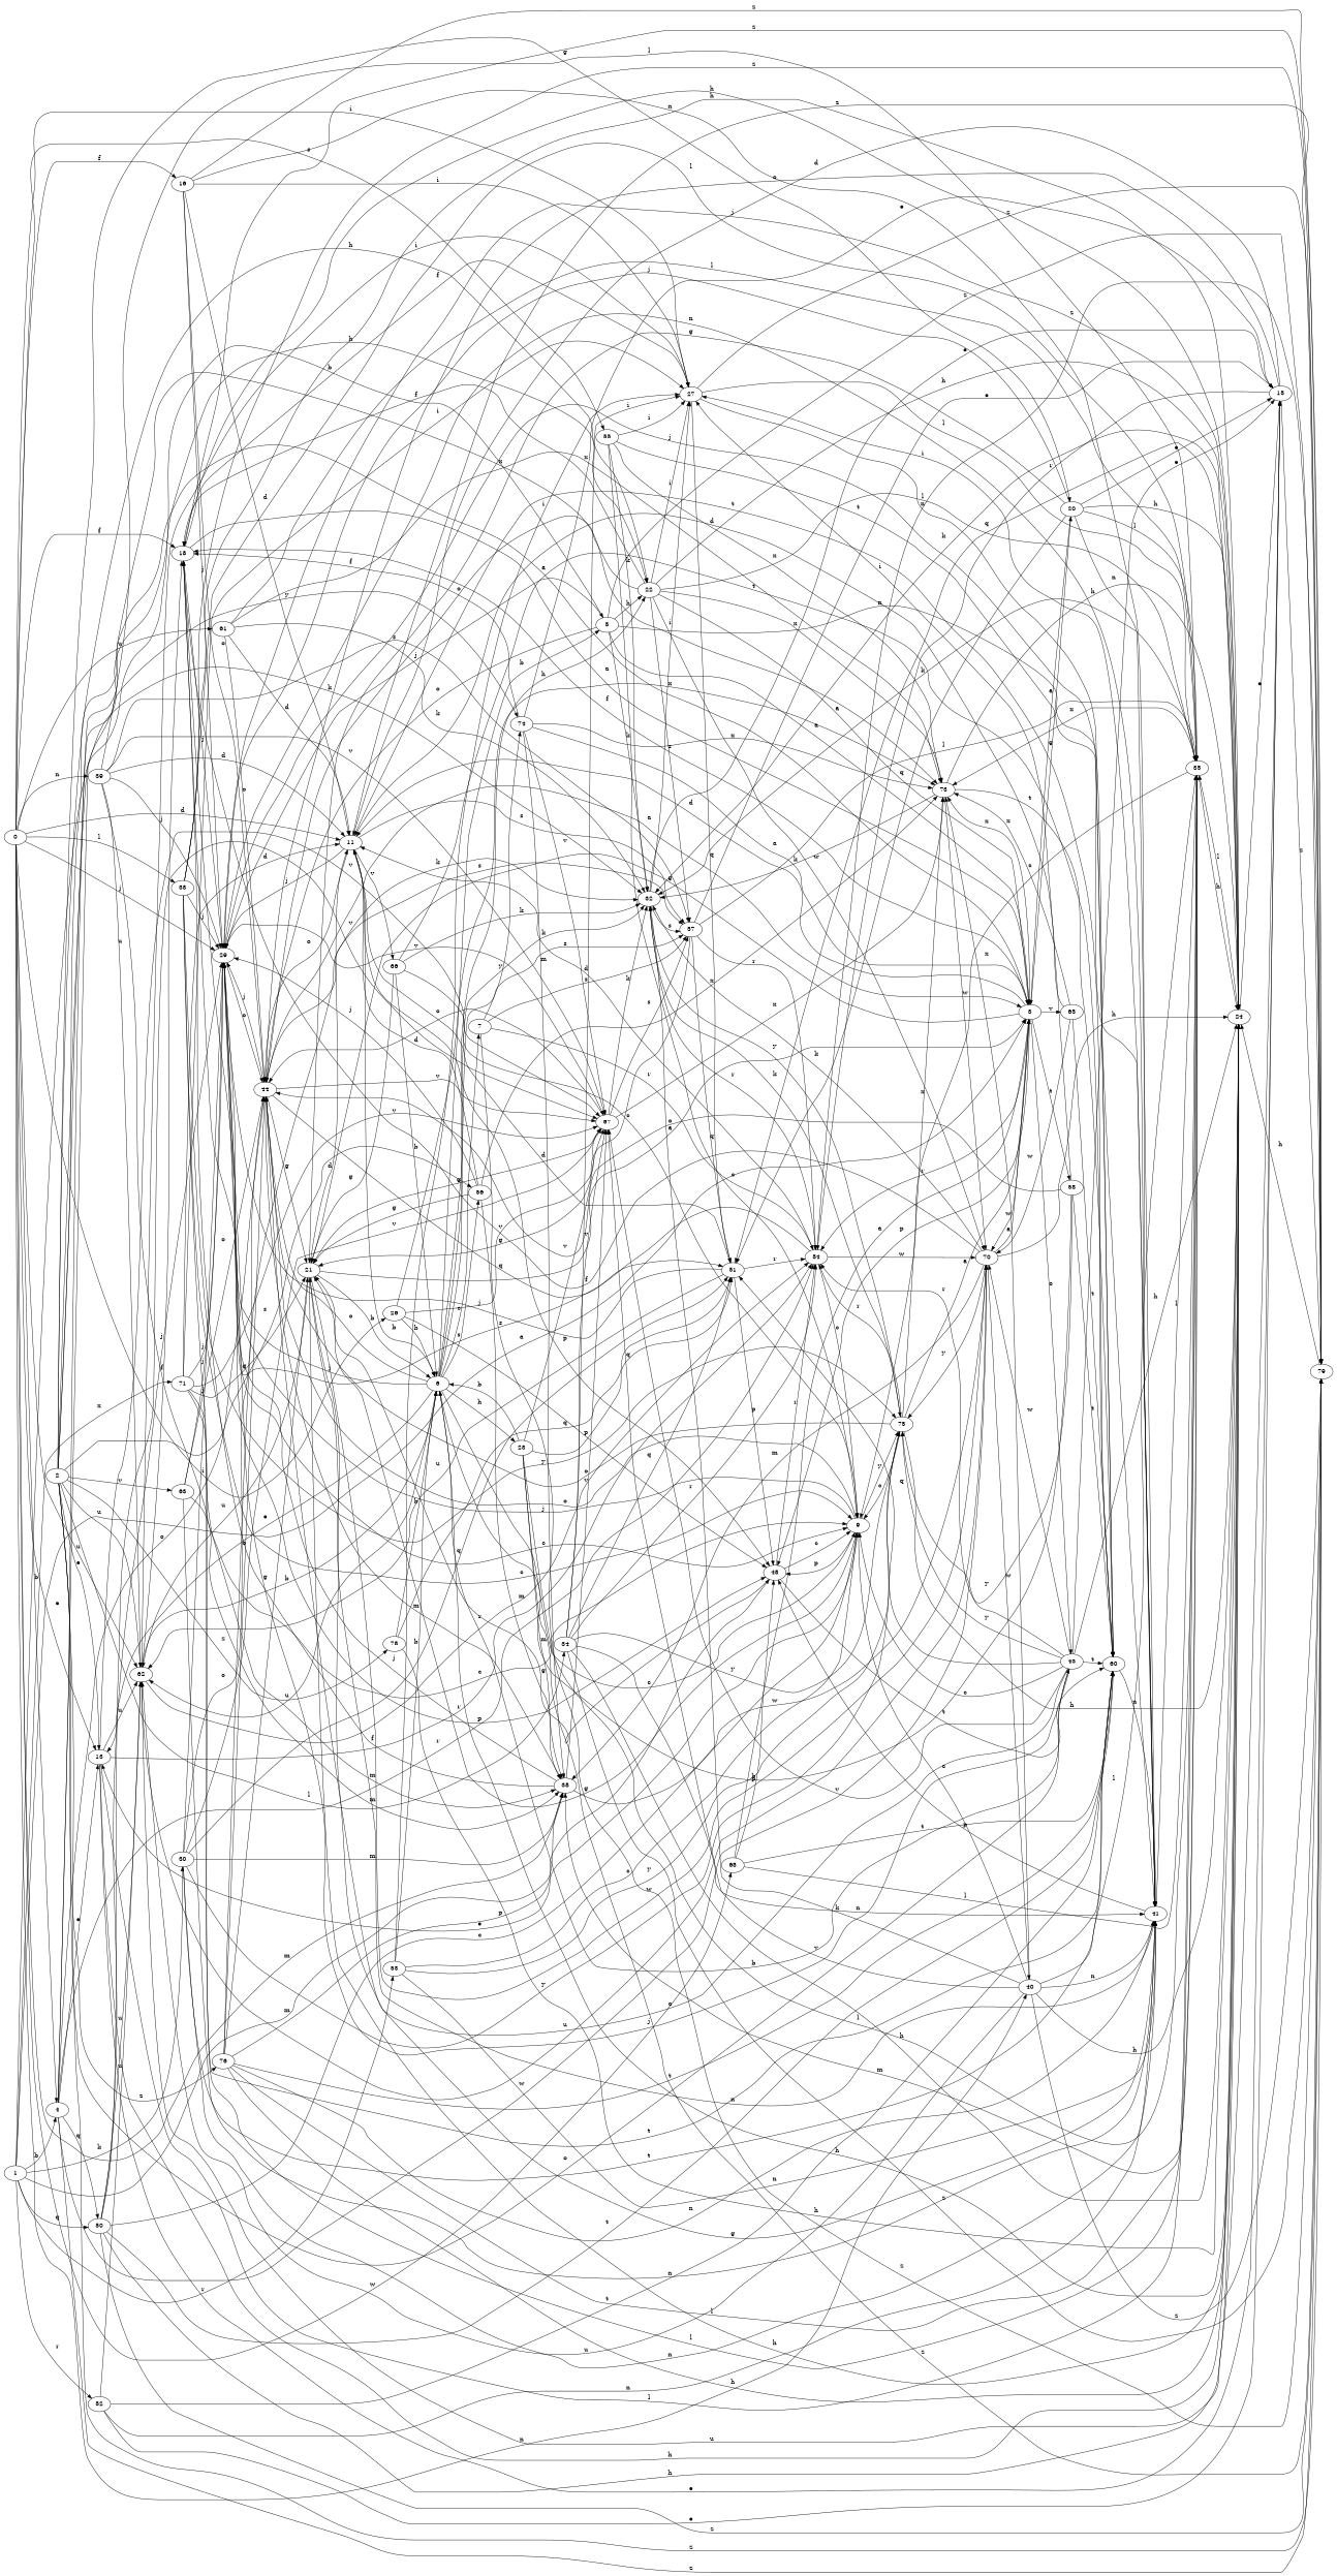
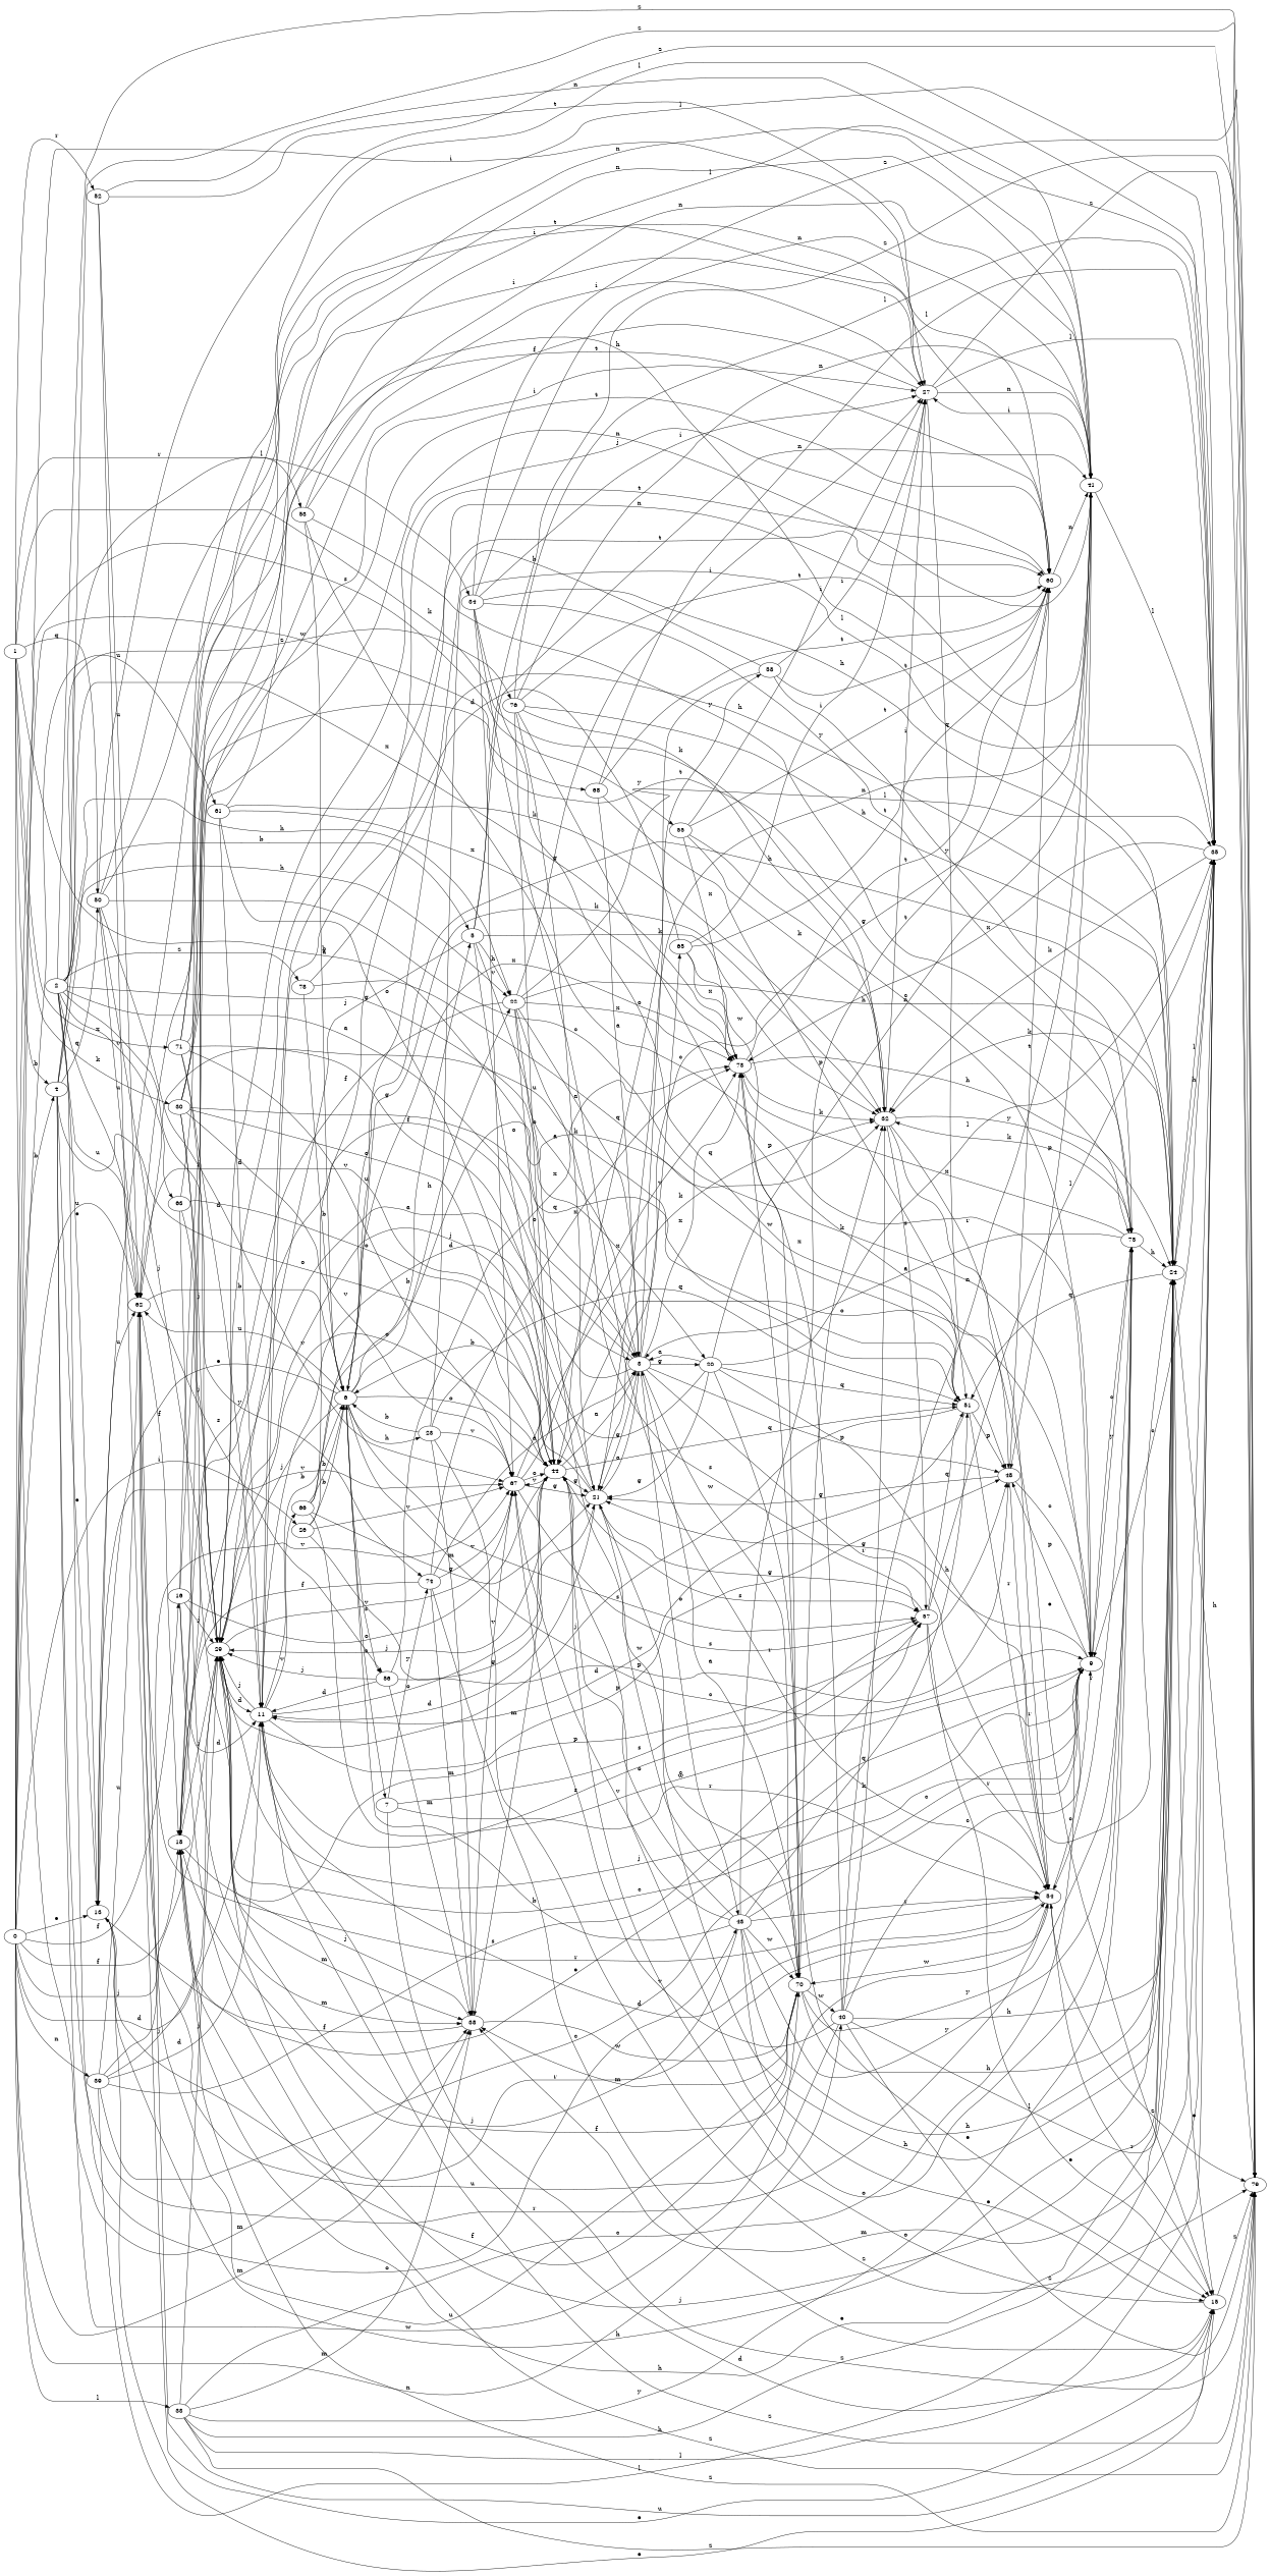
  strict digraph {
    rankdir=LR
    0
    4
    11
    13
    16
    18
    26
    27
    29
    33
    38
    39
    40
    55
    61
    62
    68
    50
    22
    79
    54
    70
    5
    44
    48
    6
    57
    60
    66
    24
    15
    35
    67
    41
    3
    73
    51
    9
    75
    32
    1
    30
    52
    53
    71
    20
    43
    21
    58
    65
    2
    34
    56
    63
    74
    76
    78
    7
    23
    0 -> 4 [label=b]
    0 -> 11 [label=d]
    0 -> 13 [label=e]
    0 -> 16 [label=f]
    0 -> 18 [label=f]
    0 -> 26 [label=i]
    0 -> 27 [label=i]
    0 -> 29 [label=j]
    0 -> 33 [label=l]
    0 -> 38 [label=m]
    0 -> 39 [label=n]
    0 -> 40 [label=n]
    0 -> 55 [label=s]
    0 -> 61 [label=u]
    0 -> 62 [label=u]
    0 -> 68 [label=w]
    4 -> 13 [label=e]
    4 -> 50 [label=q]
    4 -> 22 [label=h]
    4 -> 79 [label=z]
    4 -> 54 [label=r]
    4 -> 70 [label=w]
    4 -> 5 [label=b]
    4 -> 44 [label=o]
    11 -> 29 [label=j]
    11 -> 79 [label=z]
    11 -> 44 [label=o]
    11 -> 48 [label=p]
    11 -> 6 [label=b]
    11 -> 57 [label=s]
    11 -> 60 [label=t]
    11 -> 66 [label=v]
    13 -> 62 [label=u]
    13 -> 54 [label=r]
    13 -> 24 [label=h]
    13 -> 15 [label=e]
    13 -> 35 [label=l]
    13 -> 67 [label=v]
    16 -> 11 [label=d]
    16 -> 27 [label=i]
    16 -> 29 [label=j]
    16 -> 79 [label=z]
    16 -> 44 [label=o]
    16 -> 41 [label=n]
    18 -> 29 [label=j]
    18 -> 79 [label=z]
    18 -> 48 [label=p]
    18 -> 24 [label=h]
    18 -> 3 [label=a]
    26 -> 48 [label=p]
    26 -> 6 [label=b]
    26 -> 67 [label=v]
    26 -> 73 [label=x]
    27 -> 18 [label=f]
    27 -> 79 [label=z]
    27 -> 35 [label=l]
    27 -> 41 [label=n]
    27 -> 51 [label=q]
+   29 -> 11 [label=d]
    29 -> 44 [label=o]
    29 -> 67 [label=v]
    29 -> 41 [label=n]
    29 -> 9 [label=c]
    33 -> 29 [label=j]
    33 -> 38 [label=m]
    33 -> 79 [label=z]
    33 -> 24 [label=h]
    33 -> 35 [label=l]
    33 -> 9 [label=c]
    33 -> 75 [label=y]
    38 -> 18 [label=f]
    38 -> 29 [label=j]
    38 -> 70 [label=w]
    38 -> 67 [label=v]
    39 -> 11 [label=d]
    39 -> 29 [label=j]
    39 -> 62 [label=u]
    39 -> 57 [label=s]
    39 -> 35 [label=l]
    39 -> 67 [label=v]
    39 -> 9 [label=c]
    40 -> 62 [label=u]
    40 -> 79 [label=z]
    40 -> 24 [label=h]
    40 -> 35 [label=l]
    40 -> 67 [label=v]
    40 -> 41 [label=n]
    40 -> 73 [label=x]
    40 -> 9 [label=c]
    40 -> 32 [label=k]
    55 -> 27 [label=i]
    55 -> 60 [label=t]
    55 -> 73 [label=x]
    55 -> 9 [label=c]
    55 -> 32 [label=k]
    61 -> 11 [label=d]
    61 -> 44 [label=o]
    61 -> 35 [label=l]
    61 -> 73 [label=x]
    61 -> 32 [label=k]
    62 -> 18 [label=f]
    62 -> 27 [label=i]
    62 -> 54 [label=r]
    62 -> 6 [label=b]
    68 -> 48 [label=p]
    68 -> 60 [label=t]
    68 -> 35 [label=l]
    68 -> 3 [label=a]
    50 -> 29 [label=j]
    50 -> 62 [label=u]
    50 -> 79 [label=z]
    50 -> 60 [label=t]
    50 -> 24 [label=h]
    50 -> 67 [label=v]
    50 -> 9 [label=c]
    22 -> 18 [label=f]
    22 -> 27 [label=i]
    22 -> 70 [label=w]
    22 -> 44 [label=o]
    22 -> 57 [label=s]
    22 -> 24 [label=h]
    22 -> 35 [label=l]
    22 -> 3 [label=a]
    22 -> 73 [label=x]
    79 -> 24 [label=h]
    54 -> 11 [label=d]
-   54 -> 18 [label=s]
+   54 -> 18 [label=f]
    54 -> 79 [label=z]
    54 -> 70 [label=w]
    54 -> 9 [label=c]
    70 -> 18 [label=f]
    70 -> 38 [label=m]
    70 -> 40 [label=w]
    70 -> 62 [label=u]
    70 -> 24 [label=h]
    70 -> 3 [label=a]
    70 -> 75 [label=y]
    70 -> 32 [label=k]
    5 -> 29 [label=j]
    5 -> 22 [label=h]
    5 -> 79 [label=z]
    5 -> 44 [label=o]
    5 -> 41 [label=n]
    5 -> 3 [label=a]
    5 -> 32 [label=k]
    44 -> 29 [label=j]
    44 -> 38 [label=m]
    44 -> 57 [label=s]
    44 -> 67 [label=v]
    44 -> 3 [label=a]
    44 -> 51 [label=q]
    44 -> 21 [label=g]
    48 -> 54 [label=r]
    48 -> 60 [label=t]
    48 -> 9 [label=c]
    48 -> 21 [label=g]
    6 -> 13 [label=e]
    6 -> 29 [label=j]
    6 -> 62 [label=u]
    6 -> 22 [label=h]
    6 -> 5 [label=b]
    6 -> 44 [label=o]
    6 -> 57 [label=s]
    6 -> 24 [label=h]
    6 -> 9 [label=c]
    6 -> 32 [label=k]
    6 -> 56 [label=s]
    6 -> 7 [label=c]
    6 -> 23 [label=h]
    57 -> 54 [label=r]
    57 -> 15 [label=e]
    57 -> 35 [label=l]
    57 -> 51 [label=q]
    57 -> 21 [label=g]
    60 -> 29 [label=j]
    60 -> 41 [label=n]
    66 -> 6 [label=b]
    66 -> 60 [label=t]
    66 -> 9 [label=c]
    66 -> 32 [label=k]
    66 -> 21 [label=g]
    24 -> 29 [label=j]
    24 -> 15 [label=e]
    24 -> 35 [label=l]
    24 -> 51 [label=q]
    24 -> 32 [label=k]
    15 -> 11 [label=d]
    15 -> 62 [label=u]
    15 -> 79 [label=z]
    15 -> 54 [label=r]
    15 -> 44 [label=o]
    35 -> 38 [label=m]
    35 -> 24 [label=h]
    35 -> 73 [label=x]
    35 -> 9 [label=c]
    35 -> 32 [label=k]
    67 -> 44 [label=o]
    67 -> 57 [label=s]
    67 -> 73 [label=x]
    67 -> 32 [label=k]
    67 -> 21 [label=g]
    41 -> 27 [label=i]
    41 -> 48 [label=p]
    41 -> 35 [label=l]
    41 -> 21 [label=g]
    3 -> 11 [label=d]
    3 -> 18 [label=f]
    3 -> 54 [label=r]
    3 -> 70 [label=w]
    3 -> 48 [label=p]
    3 -> 73 [label=x]
    3 -> 20 [label=g]
    3 -> 43 [label=o]
    3 -> 21 [label=g]
    3 -> 58 [label=t]
    3 -> 65 [label=v]
    73 -> 70 [label=w]
    73 -> 60 [label=t]
    73 -> 24 [label=h]
    73 -> 32 [label=k]
    51 -> 11 [label=d]
    51 -> 29 [label=j]
    51 -> 62 [label=u]
    51 -> 54 [label=r]
    51 -> 48 [label=p]
    9 -> 13 [label=e]
    9 -> 29 [label=j]
    9 -> 44 [label=o]
    9 -> 48 [label=p]
    9 -> 75 [label=y]
    9 -> 21 [label=g]
    75 -> 54 [label=r]
    75 -> 44 [label=o]
    75 -> 24 [label=h]
    75 -> 3 [label=a]
    75 -> 73 [label=x]
    75 -> 9 [label=c]
    75 -> 32 [label=k]
    32 -> 27 [label=i]
    32 -> 54 [label=r]
    32 -> 57 [label=s]
    32 -> 15 [label=e]
    32 -> 75 [label=y]
    1 -> 4 [label=b]
    1 -> 38 [label=m]
    1 -> 50 [label=q]
    1 -> 3 [label=a]
    1 -> 32 [label=k]
    1 -> 30 [label=k]
    1 -> 52 [label=r]
    1 -> 53 [label=r]
    1 -> 71 [label=x]
    30 -> 29 [label=j]
    30 -> 38 [label=m]
    30 -> 44 [label=o]
    30 -> 60 [label=t]
    30 -> 67 [label=v]
    30 -> 41 [label=n]
    30 -> 51 [label=q]
    30 -> 75 [label=y]
    52 -> 62 [label=u]
    52 -> 60 [label=t]
    52 -> 15 [label=e]
    52 -> 41 [label=n]
    53 -> 27 [label=i]
    53 -> 6 [label=b]
    53 -> 41 [label=n]
    53 -> 9 [label=c]
    53 -> 75 [label=y]
    71 -> 11 [label=d]
    71 -> 27 [label=i]
    71 -> 29 [label=j]
    71 -> 60 [label=t]
    71 -> 35 [label=l]
    71 -> 67 [label=v]
    71 -> 21 [label=g]
    20 -> 29 [label=j]
    20 -> 24 [label=h]
    20 -> 15 [label=e]
    20 -> 35 [label=l]
    20 -> 41 [label=n]
    20 -> 3 [label=a]
    20 -> 51 [label=q]
    20 -> 21 [label=g]
    43 -> 29 [label=j]
    43 -> 54 [label=r]
    43 -> 70 [label=w]
    43 -> 44 [label=o]
    43 -> 6 [label=b]
    43 -> 60 [label=t]
    43 -> 24 [label=h]
    43 -> 15 [label=e]
    43 -> 67 [label=v]
    43 -> 51 [label=q]
    43 -> 9 [label=c]
    43 -> 75 [label=y]
    21 -> 11 [label=d]
    21 -> 62 [label=u]
    21 -> 70 [label=w]
    21 -> 6 [label=b]
    21 -> 24 [label=h]
    21 -> 41 [label=n]
    21 -> 3 [label=a]
    58 -> 27 [label=i]
    58 -> 44 [label=o]
    58 -> 6 [label=b]
    58 -> 60 [label=t]
    58 -> 75 [label=y]
    65 -> 11 [label=d]
+   65 -> 27 [label=i]
    65 -> 70 [label=w]
    65 -> 60 [label=t]
    65 -> 73 [label=x]
    2 -> 13 [label=e]
    2 -> 62 [label=u]
    2 -> 22 [label=h]
    2 -> 79 [label=z]
    2 -> 3 [label=a]
    2 -> 73 [label=x]
    2 -> 20 [label=g]
    2 -> 43 [label=o]
    2 -> 34 [label=l]
    2 -> 56 [label=s]
    2 -> 63 [label=v]
    2 -> 74 [label=y]
    2 -> 76 [label=z]
    2 -> 78 [label=z]
    34 -> 27 [label=i]
    34 -> 79 [label=z]
    34 -> 54 [label=r]
    34 -> 24 [label=h]
    34 -> 67 [label=v]
    34 -> 41 [label=n]
    34 -> 51 [label=q]
    34 -> 75 [label=y]
    56 -> 11 [label=d]
    56 -> 29 [label=j]
    56 -> 38 [label=m]
    56 -> 73 [label=x]
    56 -> 21 [label=g]
    63 -> 29 [label=j]
    63 -> 38 [label=m]
    63 -> 44 [label=o]
    63 -> 41 [label=n]
    74 -> 18 [label=f]
    74 -> 38 [label=m]
    74 -> 15 [label=e]
    74 -> 67 [label=v]
    74 -> 3 [label=a]
    74 -> 73 [label=x]
    76 -> 44 [label=o]
    76 -> 48 [label=p]
    76 -> 60 [label=t]
    76 -> 24 [label=h]
    76 -> 35 [label=l]
    76 -> 41 [label=n]
    76 -> 32 [label=k]
    76 -> 21 [label=g]
    78 -> 6 [label=b]
    78 -> 24 [label=h]
    78 -> 51 [label=q]
    7 -> 79 [label=z]
    7 -> 54 [label=r]
    7 -> 57 [label=s]
    7 -> 74 [label=y]
    23 -> 38 [label=m]
    23 -> 79 [label=z]
    23 -> 6 [label=b]
    23 -> 35 [label=l]
    23 -> 67 [label=v]
    23 -> 51 [label=q]
  }
